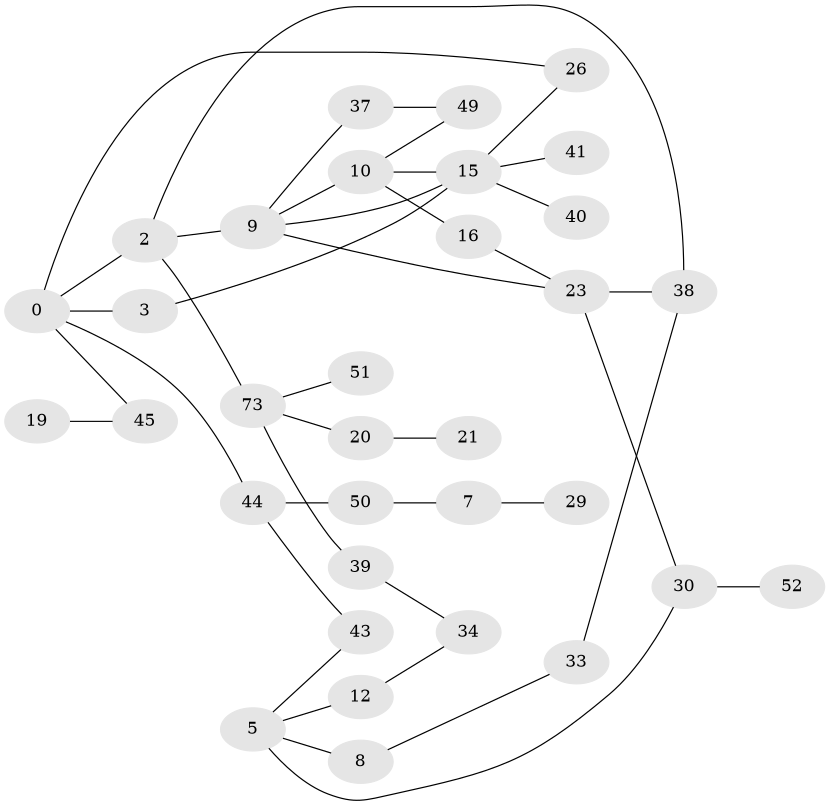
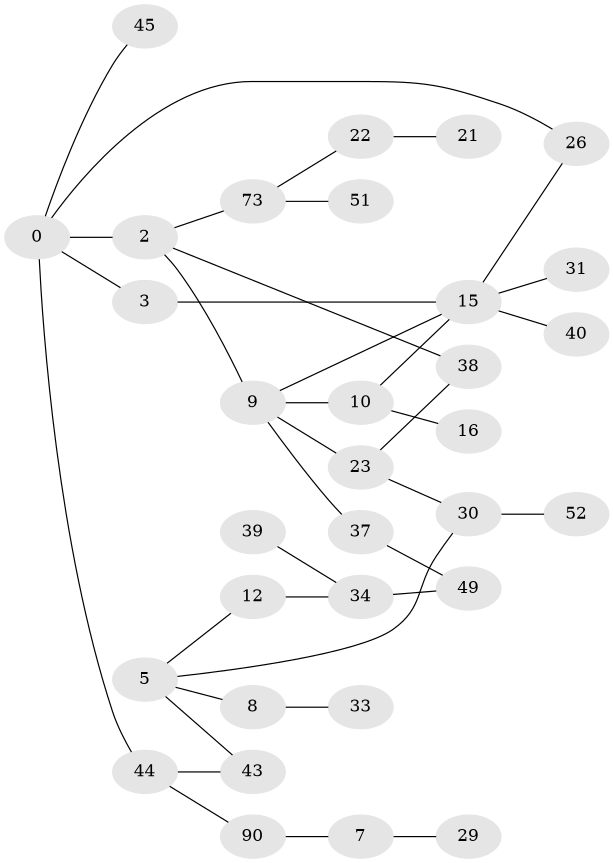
  graph {
    rankdir=LR
    node [color=gray90 style=filled]
    n1 [label=0 super="+6"]
    2 [super="+35"]
    3
    n4 [label=44 super="+47"]
    n5 [label=45 super="+27"]
    26 [super="+54"]
    9 [super="+39"]
    n8 [label=73 super="+36"]
    38 [super="+41"]
    15
    43
-   50
+   50 [label=90]
    5 [super="+11"]
    8
    12
    30
    10 [super="+17"]
    23
    37 [super="+42"]
-   20
+   20 [label=22]
    n21 [label=39 super="+44"]
    51
-   31 [label=41]
+   31
    40
    16
    7
    29
    33
    34 [super="+48"]
-   19
    n31 [label=52]
    49
    21 [super="+45"]
    n1 -- 2
    n1 -- 3
    n1 -- n4
    n1 -- n5
    n1 -- 26
    2 -- 9
    2 -- n8
    2 -- 38
    3 -- 15
    n4 -- 43
    n4 -- 50
    9 -- 15
    9 -- 10
    9 -- 23
    9 -- 37
    n8 -- 20
-   n8 -- n21
    n8 -- 51
    15 -- 26
    15 -- 31
    15 -- 40
    50 -- 7
    5 -- 43
    5 -- 8
    5 -- 12
    5 -- 30
    8 -- 33
    12 -- 34
    30 -- n31
    10 -- 15
    10 -- 16
    23 -- 38
    23 -- 30
    37 -- 49
    20 -- 21
    n21 -- 34
-   16 -- 23
    7 -- 29
-   33 -- 38
-   10 -- 49
-   19 -- n5 [weight=2]
+   34 -- 49
  }
